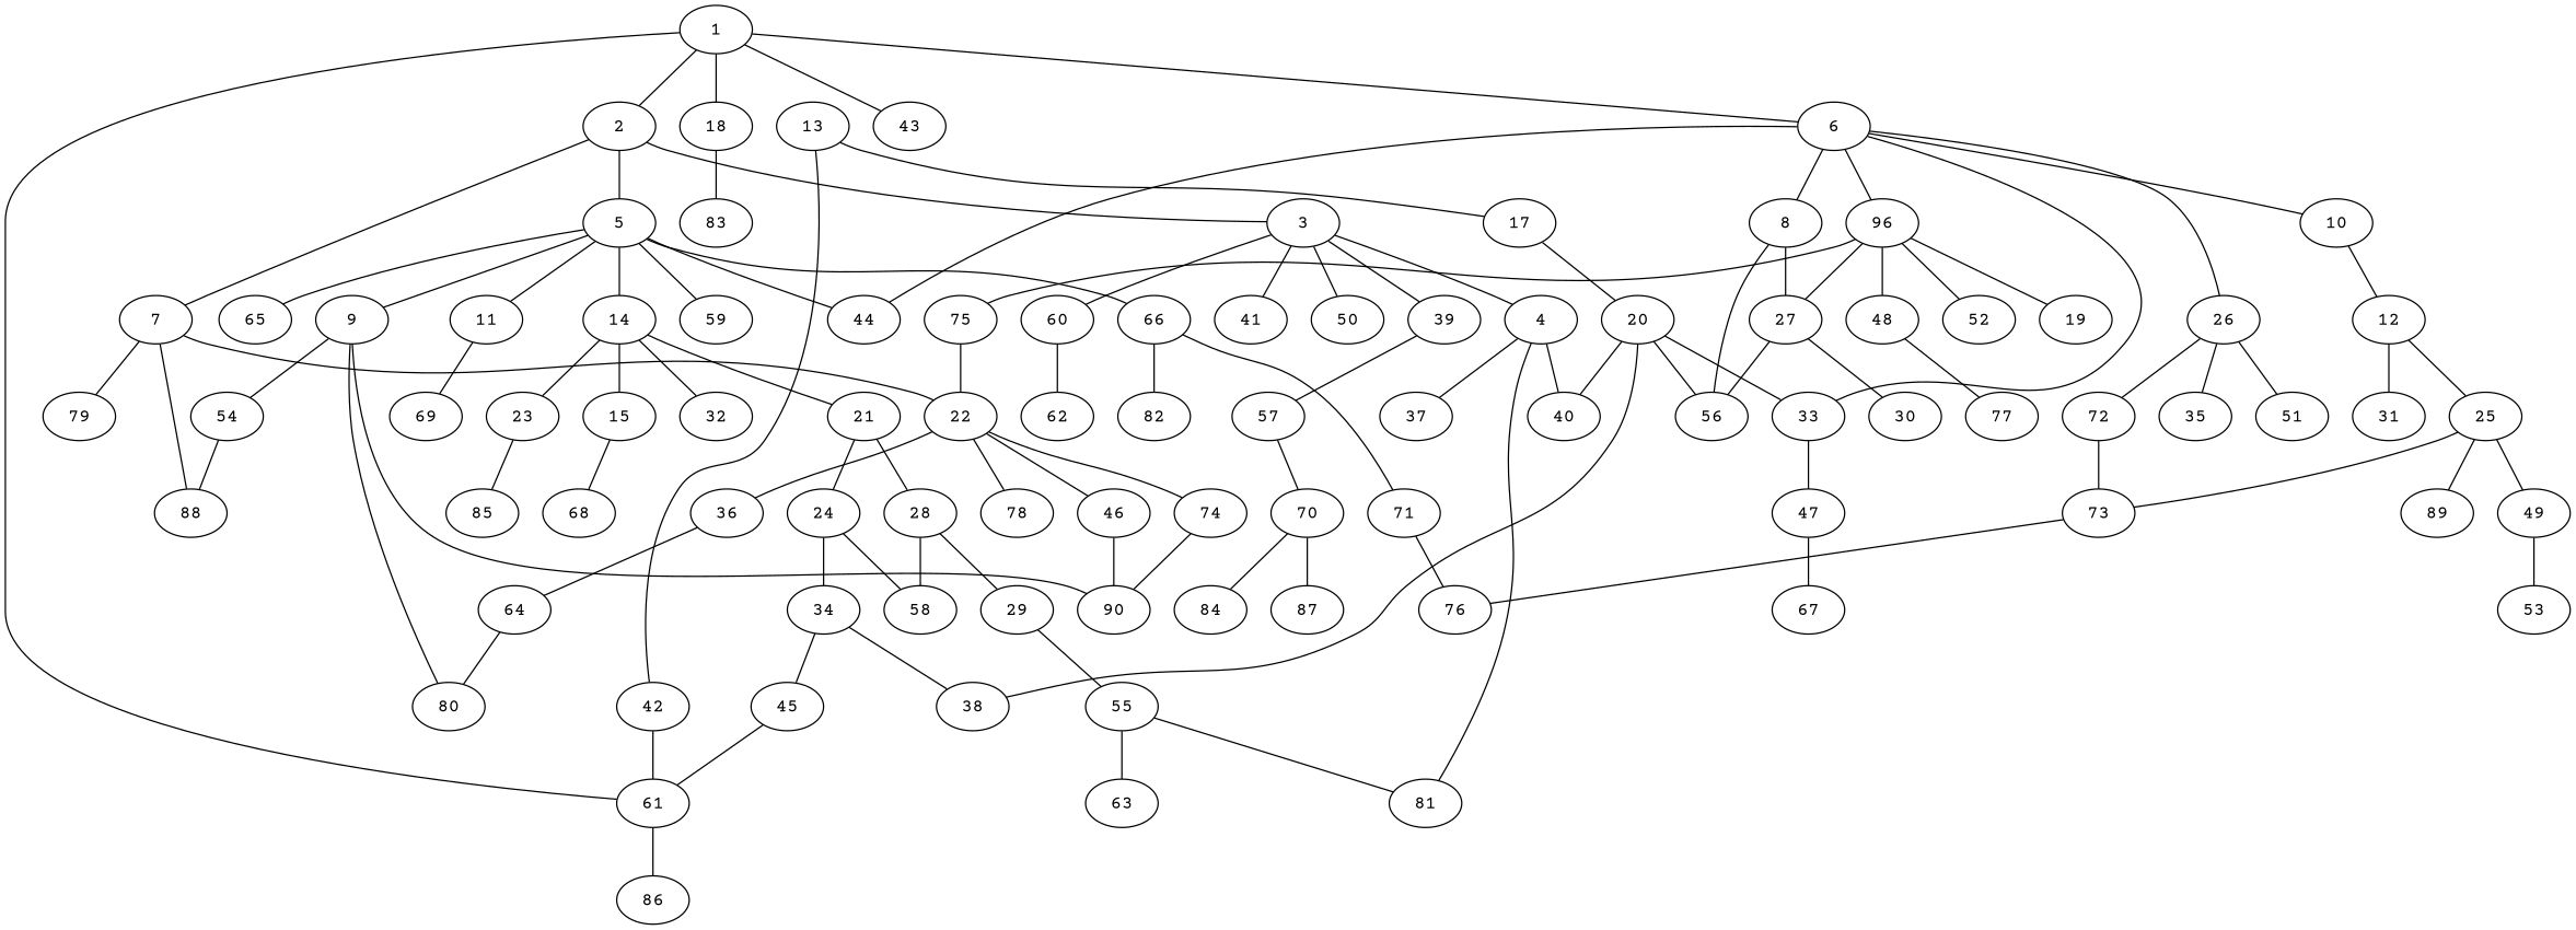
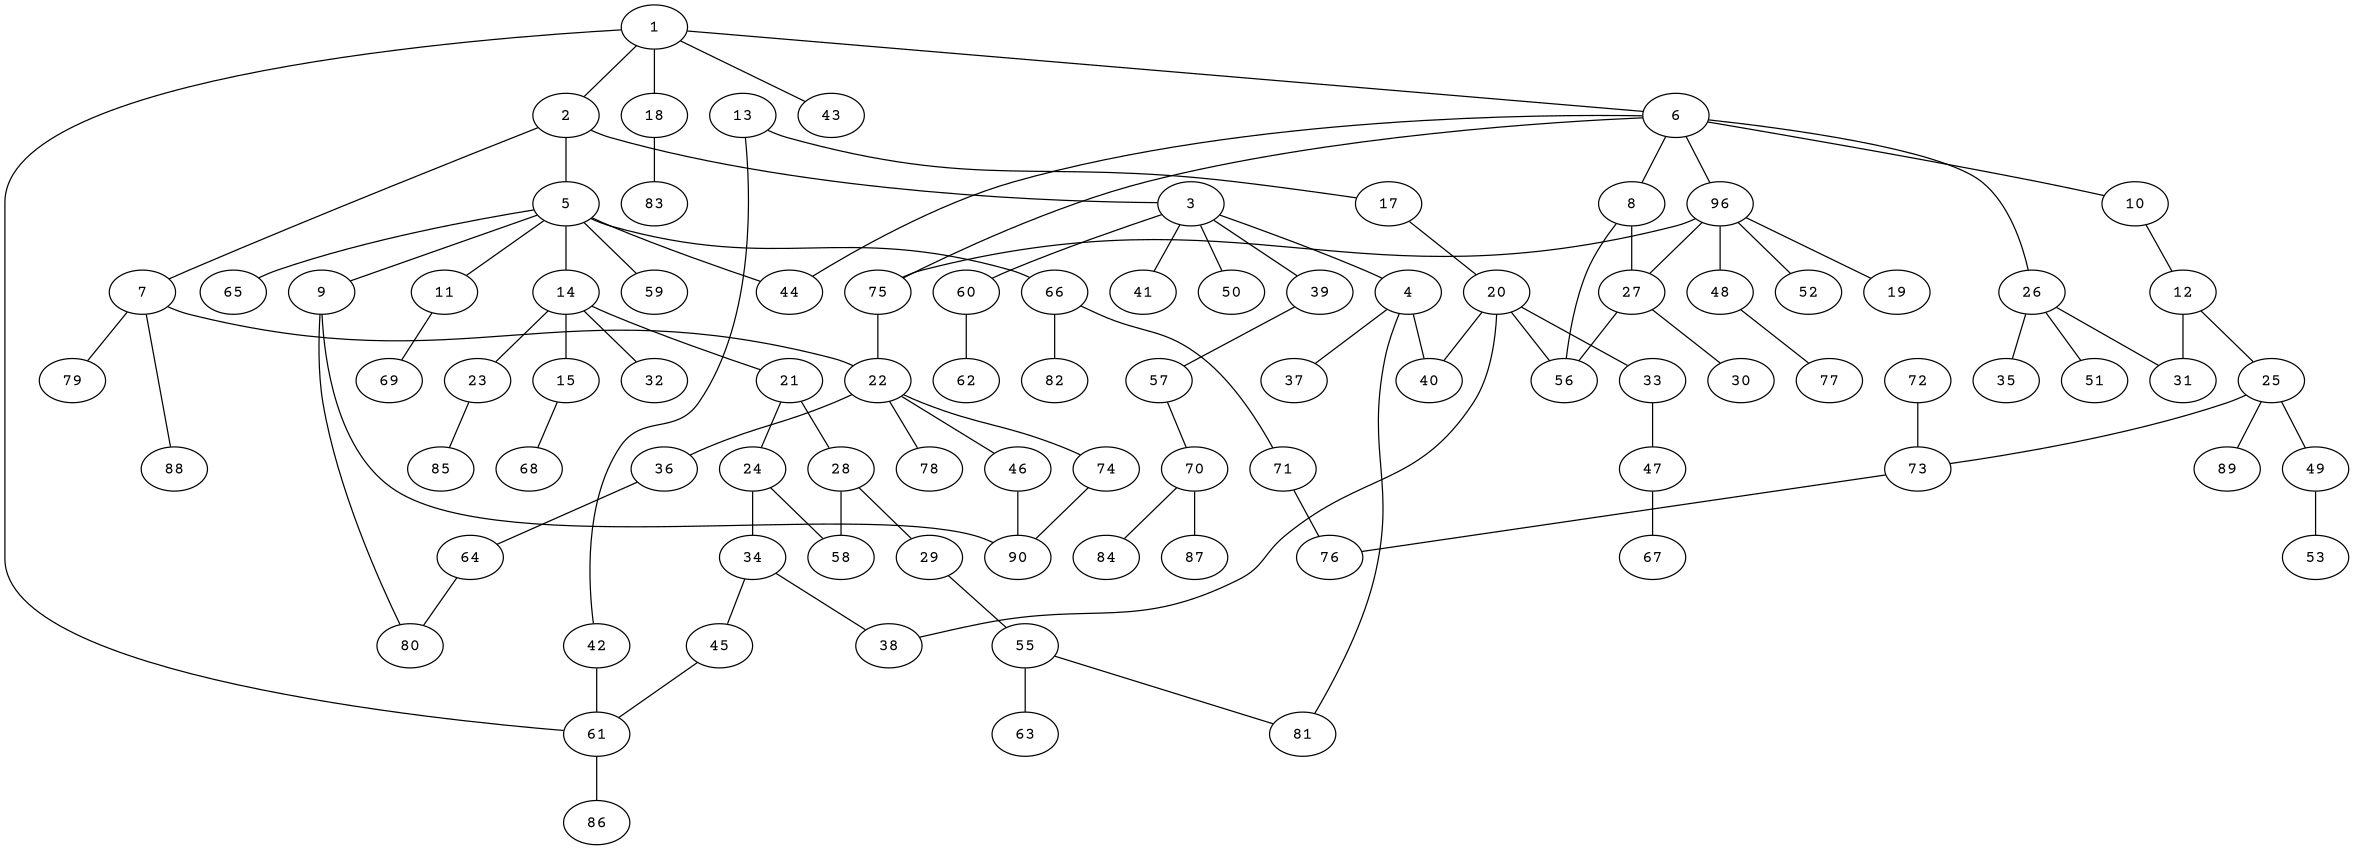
  graph {
    fontname="Courier Prime"
    node [fontname="Courier Prime"]
    edge [fontname="Courier Prime"]
    1
    2
    6
    18
    43
    61
    3
    5
    7
    44
    8
    10
    n13 [label=96]
    26
    75
    83
    86
    4
    39
    41
    50
    60
    9
    11
    14
    59
    65
    66
    22
    79
    88
    27
    56
    12
    19
    48
    52
    35
    51
    72
    37
    40
    81
    57
    62
-   54
    80
    90
    69
    15
    21
    23
    32
    71
    82
    36
    46
    74
    78
    70
    13
    17
    42
    68
    24
    28
    85
    76
    30
    25
    31
    77
    73
    64
    49
    89
    20
    53
    33
    38
    34
    58
    29
    47
    67
    45
    55
    63
    84
    87
    1 -- 2
    1 -- 6
    1 -- 18
    1 -- 43
    1 -- 61
    2 -- 3
    2 -- 5
    2 -- 7
    6 -- 44
    6 -- 8
    6 -- 10
    6 -- n13
    6 -- 26
-   6 -- 33
+   6 -- 75
    18 -- 83
    61 -- 86
    3 -- 4
    3 -- 39
    3 -- 41
    3 -- 50
    3 -- 60
    5 -- 44
    5 -- 9
    5 -- 11
    5 -- 14
    5 -- 59
    5 -- 65
    5 -- 66
    7 -- 22
    7 -- 79
    7 -- 88
    8 -- 27
    8 -- 56
    10 -- 12
    n13 -- 75
    n13 -- 27
    n13 -- 19
    n13 -- 48
    n13 -- 52
    26 -- 35
    26 -- 51
-   26 -- 72
+   26 -- 31
    75 -- 22
    4 -- 37
    4 -- 40
    4 -- 81
    39 -- 57
    60 -- 62
-   9 -- 54
    9 -- 80
    9 -- 90
    11 -- 69
    14 -- 15
    14 -- 21
    14 -- 23
    14 -- 32
    66 -- 71
    66 -- 82
    22 -- 36
    22 -- 46
    22 -- 74
    22 -- 78
    27 -- 56
    27 -- 30
    12 -- 25
    12 -- 31
    48 -- 77
    72 -- 73
    57 -- 70
-   54 -- 88
    15 -- 68
    21 -- 24
    21 -- 28
    23 -- 85
    71 -- 76
    36 -- 64
    46 -- 90
    74 -- 90
    70 -- 84
    70 -- 87
    13 -- 17
    13 -- 42
    17 -- 20
    42 -- 61
    24 -- 34
    24 -- 58
    28 -- 58
    28 -- 29
    25 -- 73
    25 -- 49
    25 -- 89
    73 -- 76
    64 -- 80
    49 -- 53
    20 -- 56
    20 -- 40
    20 -- 33
    20 -- 38
    33 -- 47
    34 -- 38
    34 -- 45
    29 -- 55
    47 -- 67
    45 -- 61
    55 -- 81
    55 -- 63
  }
